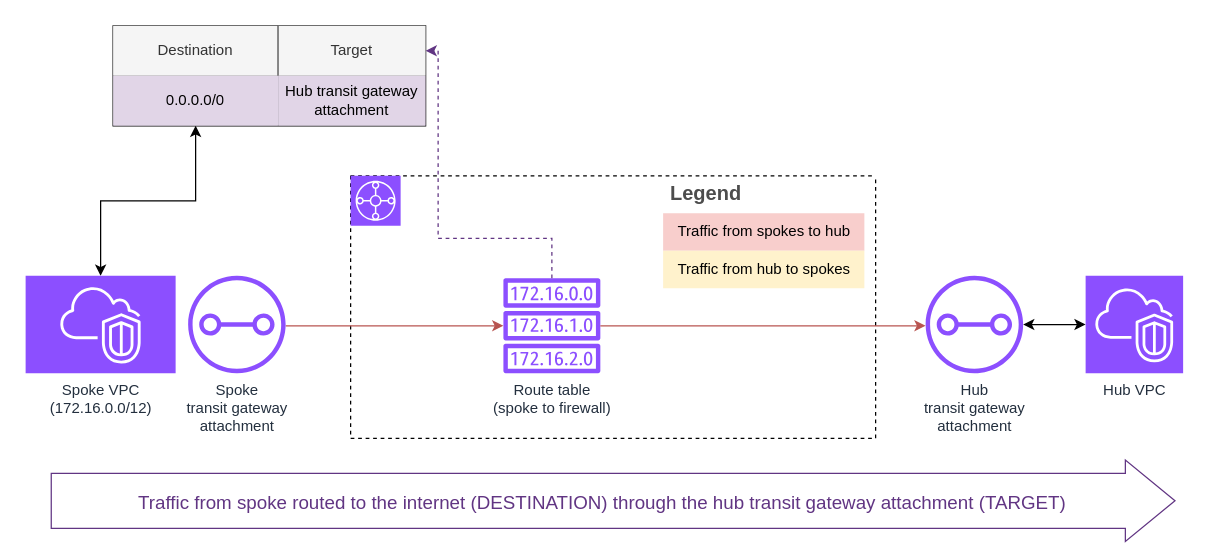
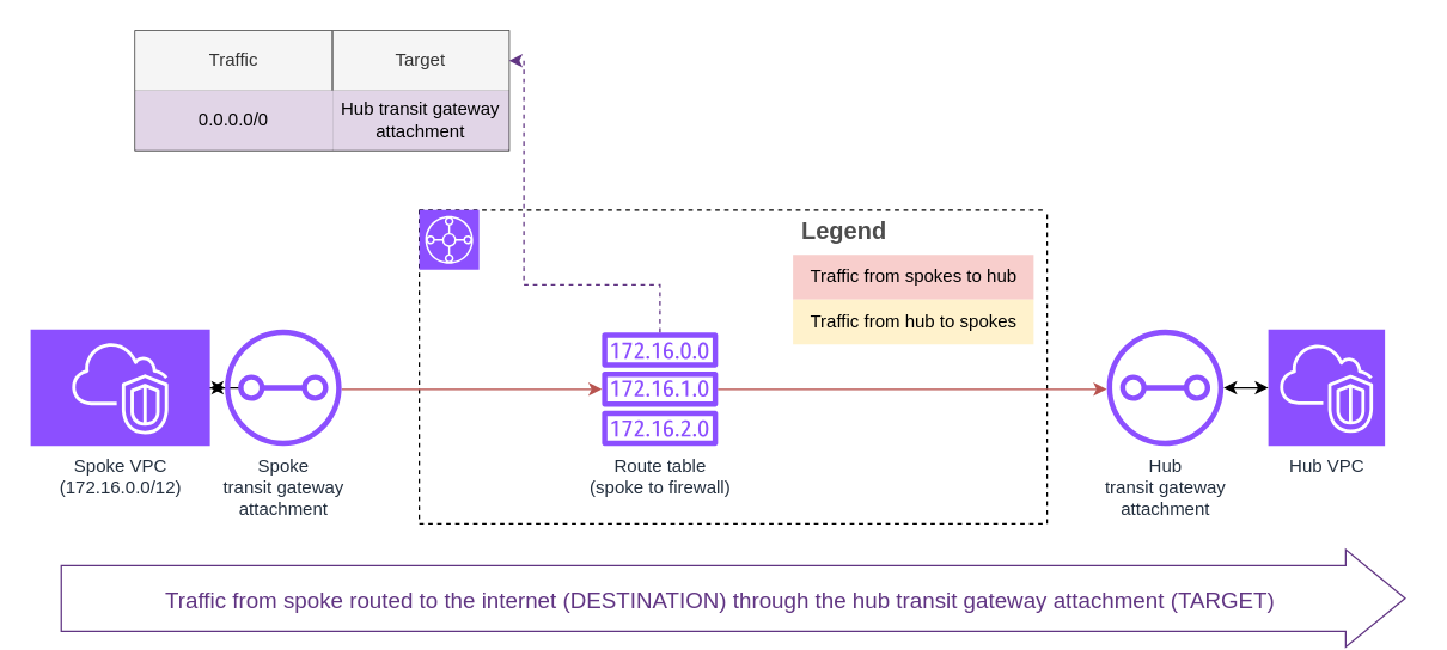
  <mxCell id="0" />
  <mxCell id="1" parent="0" />
  <mxCell id="2" value="" style="swimlane;startSize=0;dashed=1;" parent="1" vertex="1"><mxGeometry x="280" y="140" width="420" height="210" as="geometry" /></mxCell>
  <mxCell id="3" value="" style="sketch=0;points=[[0,0,0],[0.25,0,0],[0.5,0,0],[0.75,0,0],[1,0,0],[0,1,0],[0.25,1,0],[0.5,1,0],[0.75,1,0],[1,1,0],[0,0.25,0],[0,0.5,0],[0,0.75,0],[1,0.25,0],[1,0.5,0],[1,0.75,0]];outlineConnect=0;fontColor=#232F3E;fillColor=#8C4FFF;strokeColor=#ffffff;dashed=0;verticalLabelPosition=bottom;verticalAlign=top;align=center;html=1;fontSize=12;fontStyle=0;aspect=fixed;shape=mxgraph.aws4.resourceIcon;resIcon=mxgraph.aws4.transit_gateway;" parent="2" vertex="1"><mxGeometry width="40" height="40" as="geometry" /></mxCell>
  <mxCell id="4" value="&lt;div&gt;Route table&lt;/div&gt;&lt;div&gt;(spoke to firewall)&lt;/div&gt;" style="sketch=0;outlineConnect=0;fontColor=#232F3E;gradientColor=none;fillColor=#8C4FFF;strokeColor=none;dashed=0;verticalLabelPosition=bottom;verticalAlign=top;align=center;html=1;fontSize=12;fontStyle=0;aspect=fixed;pointerEvents=1;shape=mxgraph.aws4.route_table;" parent="2" vertex="1"><mxGeometry x="122" y="82" width="78" height="76" as="geometry" /></mxCell>
  <mxCell id="5" value="Legend" style="shape=table;startSize=30;container=1;collapsible=0;childLayout=tableLayout;fontSize=16;align=left;verticalAlign=top;fillColor=none;strokeColor=none;fontColor=#4D4D4D;fontStyle=1;spacingLeft=6;spacing=0;resizable=0;" parent="2" vertex="1"><mxGeometry x="250" width="161" height="90" as="geometry" /></mxCell>
  <mxCell id="6" value="" style="shape=tableRow;horizontal=0;startSize=0;swimlaneHead=0;swimlaneBody=0;strokeColor=inherit;top=0;left=0;bottom=0;right=0;collapsible=0;dropTarget=0;fillColor=none;points=[[0,0.5],[1,0.5]];portConstraint=eastwest;fontSize=12;" parent="5" vertex="1"><mxGeometry y="30" width="161" height="30" as="geometry" /></mxCell>
  <mxCell id="7" value="Traffic from spokes to hub" style="shape=partialRectangle;html=1;whiteSpace=wrap;connectable=0;strokeColor=#b85450;overflow=hidden;fillColor=#f8cecc;top=0;left=0;bottom=0;right=0;pointerEvents=1;fontSize=12;align=left;spacingLeft=10;spacingRight=4;" parent="6" vertex="1"><mxGeometry width="161" height="30" as="geometry"><mxRectangle width="161" height="30" as="alternateBounds" /></mxGeometry></mxCell>
  <mxCell id="8" value="" style="shape=tableRow;horizontal=0;startSize=0;swimlaneHead=0;swimlaneBody=0;strokeColor=inherit;top=0;left=0;bottom=0;right=0;collapsible=0;dropTarget=0;fillColor=none;points=[[0,0.5],[1,0.5]];portConstraint=eastwest;fontSize=12;" parent="5" vertex="1"><mxGeometry y="60" width="161" height="30" as="geometry" /></mxCell>
  <mxCell id="9" value="Traffic from hub to spokes" style="shape=partialRectangle;html=1;whiteSpace=wrap;connectable=0;strokeColor=#d6b656;overflow=hidden;fillColor=#fff2cc;top=0;left=0;bottom=0;right=0;pointerEvents=1;fontSize=12;align=left;spacingLeft=10;spacingRight=4;" parent="8" vertex="1"><mxGeometry width="161" height="30" as="geometry"><mxRectangle width="161" height="30" as="alternateBounds" /></mxGeometry></mxCell>
- <mxCell id="10" value="Hub VPC" style="sketch=0;points=[[0,0,0],[0.25,0,0],[0.5,0,0],[0.75,0,0],[1,0,0],[0,1,0],[0.25,1,0],[0.5,1,0],[0.75,1,0],[1,1,0],[0,0.25,0],[0,0.5,0],[0,0.75,0],[1,0.25,0],[1,0.5,0],[1,0.75,0]];outlineConnect=0;fontColor=#232F3E;fillColor=#8C4FFF;strokeColor=#ffffff;dashed=0;verticalLabelPosition=bottom;verticalAlign=top;align=center;html=1;fontSize=12;fontStyle=0;aspect=fixed;shape=mxgraph.aws4.resourceIcon;resIcon=mxgraph.aws4.vpc;" parent="1" vertex="1"><mxGeometry x="868" y="220" width="78" height="78" as="geometry" /></mxCell>
- <mxCell id="11" style="edgeStyle=orthogonalEdgeStyle;rounded=0;orthogonalLoop=1;jettySize=auto;html=1;startArrow=classic;startFill=1;" parent="1" source="12" target="18" edge="1"><mxGeometry relative="1" as="geometry" /></mxCell>
+ <mxCell id="10" value="Hub VPC" style="sketch=0;points=[[0,0,0],[0.25,0,0],[0.5,0,0],[0.75,0,0],[1,0,0],[0,1,0],[0.25,1,0],[0.5,1,0],[0.75,1,0],[1,1,0],[0,0.25,0],[0,0.5,0],[0,0.75,0],[1,0.25,0],[1,0.5,0],[1,0.75,0]];outlineConnect=0;fontColor=#232F3E;fillColor=#8C4FFF;strokeColor=#ffffff;dashed=0;verticalLabelPosition=bottom;verticalAlign=top;align=center;html=1;fontSize=12;fontStyle=0;aspect=fixed;shape=mxgraph.aws4.resourceIcon;resIcon=mxgraph.aws4.vpc;" parent="1" vertex="1"><mxGeometry x="848" y="220" width="78" height="78" as="geometry" /></mxCell>
+ <mxCell id="11" style="edgeStyle=orthogonalEdgeStyle;rounded=0;orthogonalLoop=1;jettySize=auto;html=1;startArrow=classic;startFill=1;" parent="1" source="12" target="23" edge="1"><mxGeometry relative="1" as="geometry" /></mxCell>
  <mxCell id="12" value="&lt;div&gt;Spoke VPC&lt;/div&gt;&lt;div&gt;(172.16.0.0/12)&lt;/div&gt;" style="sketch=0;points=[[0,0,0],[0.25,0,0],[0.5,0,0],[0.75,0,0],[1,0,0],[0,1,0],[0.25,1,0],[0.5,1,0],[0.75,1,0],[1,1,0],[0,0.25,0],[0,0.5,0],[0,0.75,0],[1,0.25,0],[1,0.5,0],[1,0.75,0]];outlineConnect=0;fontColor=#232F3E;fillColor=#8C4FFF;strokeColor=#ffffff;dashed=0;verticalLabelPosition=bottom;verticalAlign=top;align=center;html=1;fontSize=12;fontStyle=0;aspect=fixed;shape=mxgraph.aws4.resourceIcon;resIcon=mxgraph.aws4.vpc;" parent="1" vertex="1"><mxGeometry x="20" y="220" width="120" height="78" as="geometry" /></mxCell>
  <mxCell id="13" value="" style="shape=table;startSize=0;container=1;collapsible=0;childLayout=tableLayout;" parent="1" vertex="1"><mxGeometry x="90" y="20" width="250" height="80" as="geometry" /></mxCell>
  <mxCell id="14" value="" style="shape=tableRow;horizontal=0;startSize=0;swimlaneHead=0;swimlaneBody=0;strokeColor=inherit;top=0;left=0;bottom=0;right=0;collapsible=0;dropTarget=0;fillColor=none;points=[[0,0.5],[1,0.5]];portConstraint=eastwest;" parent="13" vertex="1"><mxGeometry width="250" height="40" as="geometry" /></mxCell>
- <mxCell id="15" value="Destination" style="shape=partialRectangle;html=1;whiteSpace=wrap;connectable=0;strokeColor=#666666;overflow=hidden;fillColor=#f5f5f5;top=0;left=0;bottom=0;right=1;pointerEvents=1;align=center;fontColor=#333333;" parent="14" vertex="1"><mxGeometry width="132" height="40" as="geometry"><mxRectangle width="132" height="40" as="alternateBounds" /></mxGeometry></mxCell>
+ <mxCell id="15" value="Traffic" style="shape=partialRectangle;html=1;whiteSpace=wrap;connectable=0;strokeColor=#666666;overflow=hidden;fillColor=#f5f5f5;top=0;left=0;bottom=0;right=1;pointerEvents=1;align=center;fontColor=#333333;" parent="14" vertex="1"><mxGeometry width="132" height="40" as="geometry"><mxRectangle width="132" height="40" as="alternateBounds" /></mxGeometry></mxCell>
  <mxCell id="16" value="Target" style="shape=partialRectangle;html=1;whiteSpace=wrap;connectable=0;strokeColor=#666666;overflow=hidden;fillColor=#f5f5f5;top=0;left=1;bottom=0;right=0;pointerEvents=1;fontColor=#333333;" parent="14" vertex="1"><mxGeometry x="132" width="118" height="40" as="geometry"><mxRectangle width="118" height="40" as="alternateBounds" /></mxGeometry></mxCell>
  <mxCell id="17" value="" style="shape=tableRow;horizontal=0;startSize=0;swimlaneHead=0;swimlaneBody=0;strokeColor=inherit;top=0;left=0;bottom=0;right=0;collapsible=0;dropTarget=0;fillColor=none;points=[[0,0.5],[1,0.5]];portConstraint=eastwest;" parent="13" vertex="1"><mxGeometry y="40" width="250" height="40" as="geometry" /></mxCell>
  <mxCell id="18" value="0.0.0.0/0" style="shape=partialRectangle;html=1;whiteSpace=wrap;connectable=0;strokeColor=#9673a6;overflow=hidden;fillColor=#e1d5e7;top=0;left=0;bottom=0;right=0;pointerEvents=1;" parent="17" vertex="1"><mxGeometry width="132" height="40" as="geometry"><mxRectangle width="132" height="40" as="alternateBounds" /></mxGeometry></mxCell>
  <mxCell id="19" value="Hub transit gateway attachment" style="shape=partialRectangle;html=1;whiteSpace=wrap;connectable=0;strokeColor=#9673a6;overflow=hidden;fillColor=#e1d5e7;top=0;left=0;bottom=0;right=0;pointerEvents=1;" parent="17" vertex="1"><mxGeometry x="132" width="118" height="40" as="geometry"><mxRectangle width="118" height="40" as="alternateBounds" /></mxGeometry></mxCell>
  <mxCell id="20" style="edgeStyle=orthogonalEdgeStyle;rounded=0;orthogonalLoop=1;jettySize=auto;html=1;startArrow=classic;startFill=1;" parent="1" source="21" target="10" edge="1"><mxGeometry relative="1" as="geometry" /></mxCell>
  <mxCell id="21" value="&lt;div&gt;Hub&lt;/div&gt;&lt;div&gt;transit gateway&lt;/div&gt;&lt;div&gt;attachment&lt;/div&gt;" style="sketch=0;outlineConnect=0;fontColor=#232F3E;gradientColor=none;fillColor=#8C4FFF;strokeColor=none;dashed=0;verticalLabelPosition=bottom;verticalAlign=top;align=center;html=1;fontSize=12;fontStyle=0;aspect=fixed;pointerEvents=1;shape=mxgraph.aws4.transit_gateway_attachment;" parent="1" vertex="1"><mxGeometry x="740" y="220" width="78" height="78" as="geometry" /></mxCell>
  <mxCell id="22" style="edgeStyle=orthogonalEdgeStyle;rounded=0;orthogonalLoop=1;jettySize=auto;html=1;curved=1;fillColor=#f8cecc;strokeColor=#b85450;" parent="1" source="23" target="4" edge="1"><mxGeometry relative="1" as="geometry"><Array as="points"><mxPoint x="240" y="260" /><mxPoint x="240" y="260" /></Array></mxGeometry></mxCell>
  <mxCell id="23" value="&lt;div&gt;Spoke&lt;/div&gt;&lt;div&gt;transit gateway&lt;/div&gt;&lt;div&gt;attachment&lt;/div&gt;" style="sketch=0;outlineConnect=0;fontColor=#232F3E;gradientColor=none;fillColor=#8C4FFF;strokeColor=none;dashed=0;verticalLabelPosition=bottom;verticalAlign=top;align=center;html=1;fontSize=12;fontStyle=0;aspect=fixed;pointerEvents=1;shape=mxgraph.aws4.transit_gateway_attachment;" parent="1" vertex="1"><mxGeometry x="150" y="220" width="78" height="78" as="geometry" /></mxCell>
  <mxCell id="24" style="edgeStyle=orthogonalEdgeStyle;rounded=0;orthogonalLoop=1;jettySize=auto;html=1;dashed=1;strokeColor=light-dark(#613583, #ededed);" parent="1" source="4" target="14" edge="1"><mxGeometry relative="1" as="geometry"><Array as="points"><mxPoint x="441" y="190" /><mxPoint x="350" y="190" /><mxPoint x="350" y="40" /></Array></mxGeometry></mxCell>
  <mxCell id="25" style="edgeStyle=orthogonalEdgeStyle;rounded=0;orthogonalLoop=1;jettySize=auto;html=1;curved=1;fillColor=#f8cecc;strokeColor=#b85450;" parent="1" source="4" target="21" edge="1"><mxGeometry relative="1" as="geometry"><Array as="points"><mxPoint x="690" y="260" /><mxPoint x="690" y="260" /></Array></mxGeometry></mxCell>
  <mxCell id="26" value="" style="shape=flexArrow;endArrow=classic;html=1;rounded=0;width=44;endSize=12.903;strokeColor=light-dark(#613583, #ededed);fontColor=light-dark(#613583, #ededed);" edge="1" parent="1"><mxGeometry width="50" height="50" relative="1" as="geometry"><mxPoint x="40" y="400" as="sourcePoint" /><mxPoint x="940" y="400" as="targetPoint" /></mxGeometry></mxCell>
  <mxCell id="27" value="&lt;font&gt;Traffic from spoke routed to the internet (DESTINATION) through the hub transit gateway attachment (TARGET)&lt;/font&gt;" style="edgeLabel;html=1;align=center;verticalAlign=middle;resizable=0;points=[];fontColor=light-dark(#613583, #ededed);fontSize=15;" vertex="1" connectable="0" parent="26"><mxGeometry x="0.167" y="4" relative="1" as="geometry"><mxPoint x="-85" y="4" as="offset" /></mxGeometry></mxCell>
